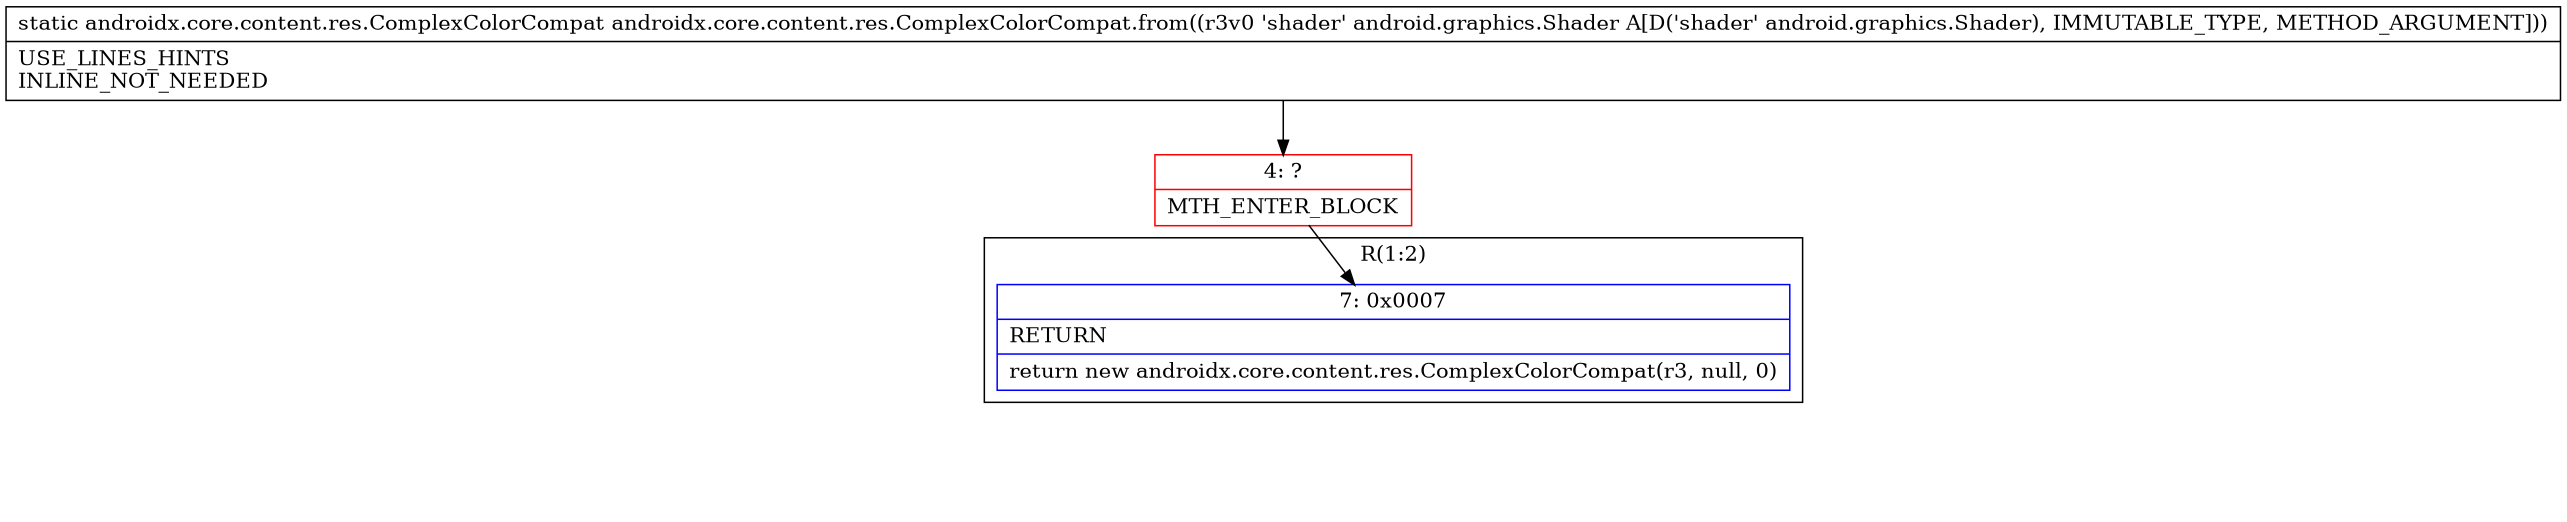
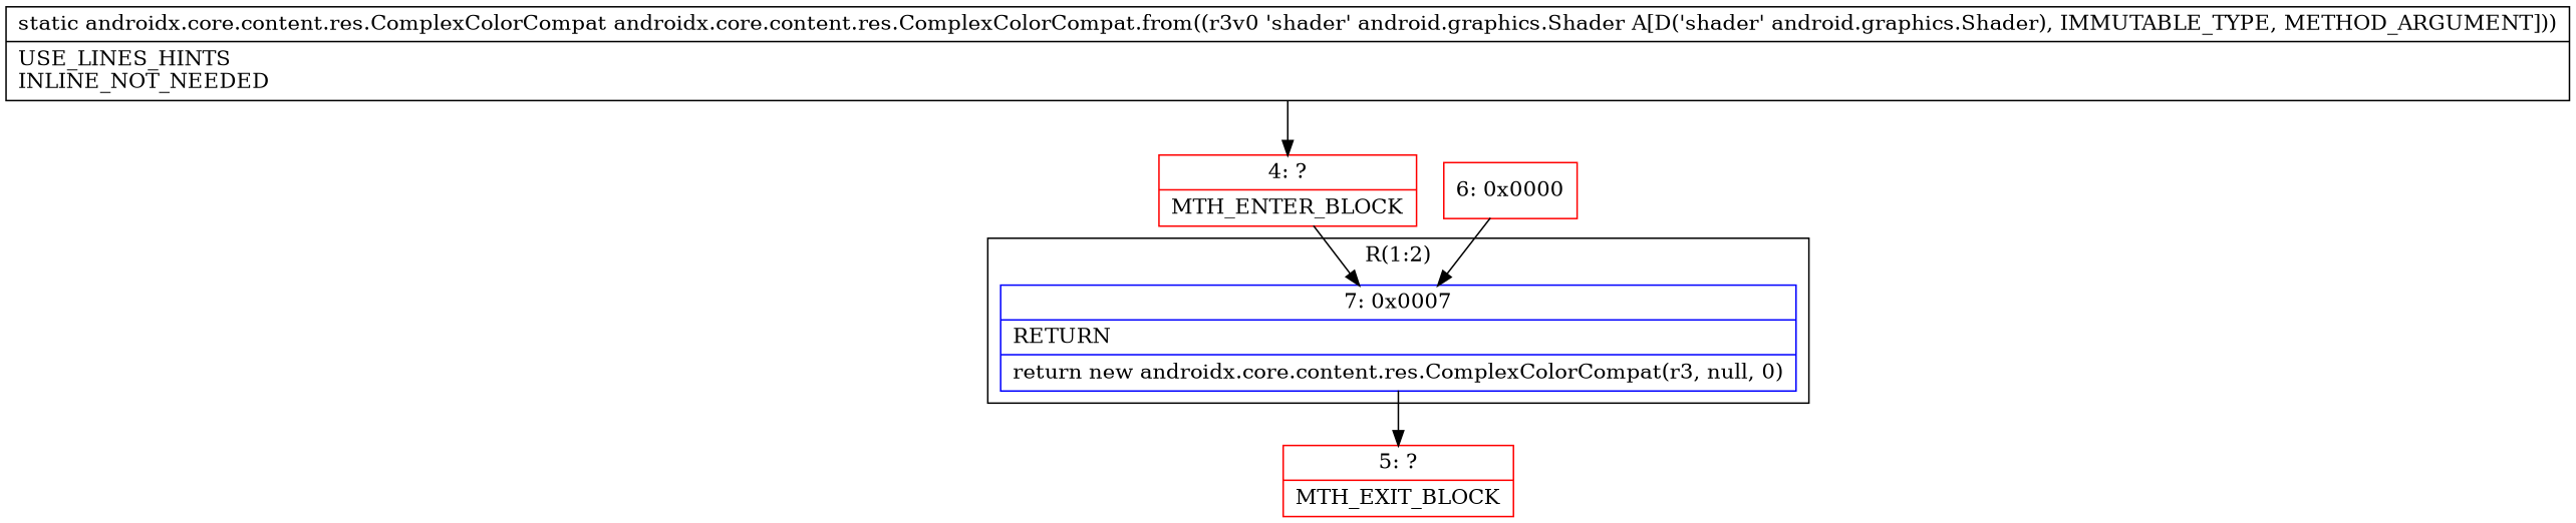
  digraph {
    node [color=red shape=record]
    n1 [color=blue label="{7\:\ 0x0007|RETURN\l|return new androidx.core.content.res.ComplexColorCompat(r3, null, 0)\l}"]
+   n2 [label="{5\:\ ?|MTH_EXIT_BLOCK\l}"]
    n3 [label="{4\:\ ?|MTH_ENTER_BLOCK\l}"]
+   n4 [label="{6\:\ 0x0000}"]
    n5 [label="{static androidx.core.content.res.ComplexColorCompat androidx.core.content.res.ComplexColorCompat.from((r3v0 'shader' android.graphics.Shader A[D('shader' android.graphics.Shader), IMMUTABLE_TYPE, METHOD_ARGUMENT]))  | USE_LINES_HINTS\lINLINE_NOT_NEEDED\l}" color=""]
    subgraph cluster_1 {
      label="R(1:2)"
      n1
    }
+   n1 -> n2
    n3 -> n1
+   n4 -> n1
    n5 -> n3
  }
